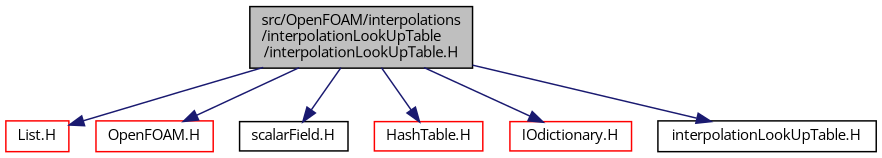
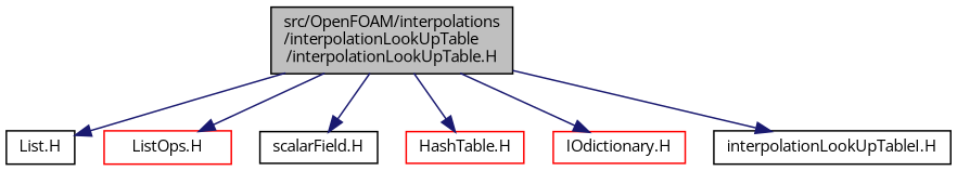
  digraph {
    fontname="Open Sans"
    node [color=red fontname="Open Sans" fontsize=10 shape=record]
    edge [color=midnightblue fontname="Open Sans" fontsize=10 labelfontname=FreeSans labelfontsize=10 style=solid]
    n1 [color=black fillcolor=grey75 fontcolor=black height=0.2 label="src/OpenFOAM/interpolations\l/interpolationLookUpTable\l/interpolationLookUpTable.H" style=filled width=0.4]
-   n2 [height=0.2 label="List.H" width=0.4]
-   n3 [height=0.2 label="OpenFOAM.H" width=0.4]
+   n2 [color=black height=0.2 label="List.H" width=0.4]
+   n3 [height=0.2 label="ListOps.H" width=0.4]
    n4 [color=black height=0.2 label="scalarField.H" width=0.4]
    n5 [height=0.2 label="HashTable.H" width=0.4]
    n6 [height=0.2 label="IOdictionary.H" width=0.4]
-   n7 [color=black height=0.2 label="interpolationLookUpTable.H" width=0.4]
+   n7 [color=black height=0.2 label="interpolationLookUpTableI.H" width=0.4]
    n1 -> n2
    n1 -> n3
    n1 -> n4
    n1 -> n5
    n1 -> n6
    n1 -> n7
  }
